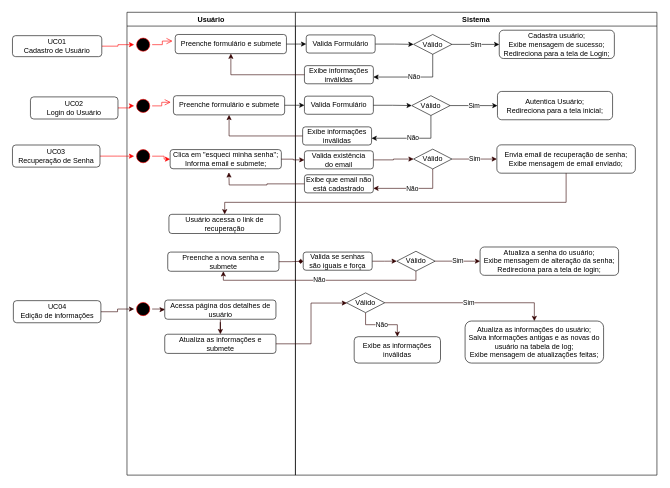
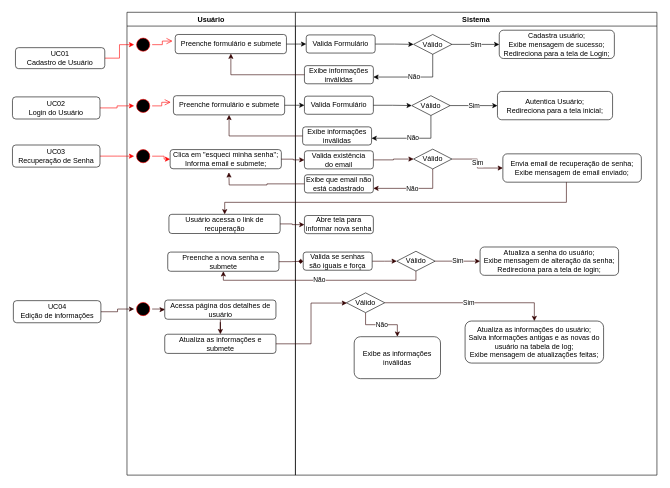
  <mxCell id="0" />
  <mxCell id="1" parent="0" />
  <mxCell id="2" value="" style="group" vertex="1" connectable="0" parent="1"><mxGeometry x="20" y="20" width="1075" height="772" as="geometry" /></mxCell>
  <mxCell id="3" value="Usuário" style="swimlane;whiteSpace=wrap;" parent="2" vertex="1"><mxGeometry x="191" width="281" height="772" as="geometry"><mxRectangle x="258" y="35" width="54" height="23" as="alternateBounds" /></mxGeometry></mxCell>
  <mxCell id="4" value="" style="ellipse;shape=startState;fillColor=#000000;strokeColor=#ff0000;" parent="3" vertex="1"><mxGeometry x="12" y="39" width="30" height="30" as="geometry" /></mxCell>
  <mxCell id="5" value="" style="edgeStyle=elbowEdgeStyle;elbow=horizontal;verticalAlign=bottom;endArrow=open;endSize=8;strokeColor=#FF0000;endFill=1;rounded=0" parent="3" source="4" edge="1"><mxGeometry x="100" y="40" as="geometry"><mxPoint x="76" y="48" as="targetPoint" /></mxGeometry></mxCell>
  <mxCell id="6" value="Preenche formulário e submete" style="rounded=1;whiteSpace=wrap;html=1;" vertex="1" parent="3"><mxGeometry x="80.5" y="37" width="185.5" height="32" as="geometry" /></mxCell>
  <mxCell id="7" style="edgeStyle=orthogonalEdgeStyle;rounded=0;orthogonalLoop=1;jettySize=auto;html=1;strokeColor=#FF0000;" edge="1" parent="3" source="8" target="10"><mxGeometry relative="1" as="geometry" /></mxCell>
  <mxCell id="8" value="" style="ellipse;shape=startState;fillColor=#000000;strokeColor=#ff0000;" vertex="1" parent="3"><mxGeometry x="12" y="225" width="30" height="30" as="geometry" /></mxCell>
  <mxCell id="9" value="" style="ellipse;shape=startState;fillColor=#000000;strokeColor=#ff0000;" vertex="1" parent="3"><mxGeometry x="12" y="141.12" width="30" height="30" as="geometry" /></mxCell>
  <mxCell id="10" value="Clica em &quot;esqueci minha senha&quot;;&lt;br&gt;Informa email e submete;" style="rounded=1;whiteSpace=wrap;html=1;" vertex="1" parent="3"><mxGeometry x="72" y="229" width="185.5" height="32" as="geometry" /></mxCell>
  <mxCell id="11" value="Usuário acessa o link de recuperação" style="rounded=1;whiteSpace=wrap;html=1;" vertex="1" parent="3"><mxGeometry x="70" y="337" width="185.5" height="32" as="geometry" /></mxCell>
  <mxCell id="12" value="Preenche a nova senha e submete" style="rounded=1;whiteSpace=wrap;html=1;" vertex="1" parent="3"><mxGeometry x="68" y="400" width="185.5" height="32" as="geometry" /></mxCell>
  <mxCell id="13" style="edgeStyle=orthogonalEdgeStyle;rounded=0;orthogonalLoop=1;jettySize=auto;html=1;strokeColor=#330000;" edge="1" parent="3" source="14" target="16"><mxGeometry relative="1" as="geometry" /></mxCell>
  <mxCell id="14" value="" style="ellipse;shape=startState;fillColor=#000000;strokeColor=#ff0000;" vertex="1" parent="3"><mxGeometry x="12" y="480" width="30" height="30" as="geometry" /></mxCell>
  <mxCell id="15" style="edgeStyle=orthogonalEdgeStyle;rounded=0;orthogonalLoop=1;jettySize=auto;html=1;strokeColor=#330000;" edge="1" parent="3" source="16" target="17"><mxGeometry relative="1" as="geometry" /></mxCell>
  <mxCell id="16" value="Acessa página dos detalhes de usuário" style="rounded=1;whiteSpace=wrap;html=1;" vertex="1" parent="3"><mxGeometry x="63" y="480" width="185.5" height="32" as="geometry" /></mxCell>
  <mxCell id="17" value="Atualiza as informações e submete" style="rounded=1;whiteSpace=wrap;html=1;" vertex="1" parent="3"><mxGeometry x="63" y="537" width="185.5" height="32" as="geometry" /></mxCell>
  <mxCell id="18" style="edgeStyle=orthogonalEdgeStyle;rounded=0;orthogonalLoop=1;jettySize=auto;html=1;strokeColor=#FF0000;" edge="1" parent="2" source="19" target="4"><mxGeometry relative="1" as="geometry" /></mxCell>
- <mxCell id="19" value="UC01&lt;br&gt;Cadastro de Usuário" style="rounded=1;whiteSpace=wrap;html=1;" vertex="1" parent="2"><mxGeometry y="39" width="149" height="35" as="geometry" /></mxCell>
+ <mxCell id="19" value="UC01&lt;br&gt;Cadastro de Usuário" style="rounded=1;whiteSpace=wrap;html=1;" vertex="1" parent="2"><mxGeometry x="5" y="59" width="149" height="35" as="geometry" /></mxCell>
  <mxCell id="20" value="Sistema" style="swimlane;whiteSpace=wrap;" vertex="1" parent="2"><mxGeometry x="472" width="603" height="772" as="geometry" /></mxCell>
  <mxCell id="21" style="edgeStyle=orthogonalEdgeStyle;rounded=0;orthogonalLoop=1;jettySize=auto;html=1;" edge="1" parent="20" source="22" target="24"><mxGeometry relative="1" as="geometry" /></mxCell>
  <mxCell id="22" value="Valida Formulário" style="rounded=1;whiteSpace=wrap;html=1;" vertex="1" parent="20"><mxGeometry x="18" y="37.75" width="115" height="30.25" as="geometry" /></mxCell>
  <mxCell id="23" value="Sim" style="edgeStyle=orthogonalEdgeStyle;rounded=0;orthogonalLoop=1;jettySize=auto;html=1;" edge="1" parent="20" source="24" target="25"><mxGeometry relative="1" as="geometry" /></mxCell>
  <mxCell id="24" value="Válido" style="rhombus;whiteSpace=wrap;html=1;" vertex="1" parent="20"><mxGeometry x="197" y="37" width="64" height="33" as="geometry" /></mxCell>
  <mxCell id="25" value="Cadastra usuário;&lt;br&gt;Exibe mensagem de sucesso;&lt;br&gt;Redireciona para a tela de Login;" style="rounded=1;whiteSpace=wrap;html=1;" vertex="1" parent="20"><mxGeometry x="340" y="29.88" width="192" height="47.25" as="geometry" /></mxCell>
  <mxCell id="26" value="Exibe informações inválidas" style="rounded=1;whiteSpace=wrap;html=1;" vertex="1" parent="20"><mxGeometry x="15" y="89" width="115" height="30.25" as="geometry" /></mxCell>
  <mxCell id="27" value="Não" style="edgeStyle=orthogonalEdgeStyle;rounded=0;orthogonalLoop=1;jettySize=auto;html=1;" edge="1" parent="20" source="24" target="26"><mxGeometry relative="1" as="geometry"><Array as="points"><mxPoint x="229" y="108" /></Array></mxGeometry></mxCell>
  <mxCell id="28" style="edgeStyle=orthogonalEdgeStyle;rounded=0;orthogonalLoop=1;jettySize=auto;html=1;strokeColor=#330000;" edge="1" parent="20" source="29" target="32"><mxGeometry relative="1" as="geometry" /></mxCell>
  <mxCell id="29" value="Valida existência&lt;br&gt;do email" style="rounded=1;whiteSpace=wrap;html=1;" vertex="1" parent="20"><mxGeometry x="15" y="231" width="115" height="30.25" as="geometry" /></mxCell>
  <mxCell id="30" value="Não" style="edgeStyle=orthogonalEdgeStyle;rounded=0;orthogonalLoop=1;jettySize=auto;html=1;entryX=1;entryY=0.75;entryDx=0;entryDy=0;strokeColor=#330000;" edge="1" parent="20" source="32" target="33"><mxGeometry relative="1" as="geometry"><Array as="points"><mxPoint x="229" y="294" /></Array></mxGeometry></mxCell>
  <mxCell id="31" value="Sim" style="edgeStyle=orthogonalEdgeStyle;rounded=0;orthogonalLoop=1;jettySize=auto;html=1;strokeColor=#330000;" edge="1" parent="20" source="32" target="34"><mxGeometry relative="1" as="geometry" /></mxCell>
  <mxCell id="32" value="Válido" style="rhombus;whiteSpace=wrap;html=1;" vertex="1" parent="20"><mxGeometry x="197" y="228.25" width="64" height="33" as="geometry" /></mxCell>
  <mxCell id="33" value="Exibe que email não está cadastrado" style="rounded=1;whiteSpace=wrap;html=1;" vertex="1" parent="20"><mxGeometry x="15" y="271" width="115" height="30.25" as="geometry" /></mxCell>
- <mxCell id="34" value="Envia email de recuperação de senha;&lt;br&gt;Exibe mensagem de email enviado;" style="rounded=1;whiteSpace=wrap;html=1;" vertex="1" parent="20"><mxGeometry x="336" y="221.13" width="231" height="47.25" as="geometry" /></mxCell>
+ <mxCell id="34" value="Envia email de recuperação de senha;&lt;br&gt;Exibe mensagem de email enviado;" style="rounded=1;whiteSpace=wrap;html=1;" vertex="1" parent="20"><mxGeometry x="346" y="236.13" width="231" height="47.25" as="geometry" /></mxCell>
+ <mxCell id="35" value="Abre tela para informar nova senha" style="rounded=1;whiteSpace=wrap;html=1;" vertex="1" parent="20"><mxGeometry x="15" y="339" width="115" height="30.25" as="geometry" /></mxCell>
  <mxCell id="36" style="edgeStyle=orthogonalEdgeStyle;rounded=0;orthogonalLoop=1;jettySize=auto;html=1;strokeColor=#330000;" edge="1" parent="20" source="37" target="38"><mxGeometry relative="1" as="geometry" /></mxCell>
  <mxCell id="37" value="Valida se senhas são iguais e força" style="rounded=1;whiteSpace=wrap;html=1;" vertex="1" parent="20"><mxGeometry x="13" y="400" width="115" height="30.25" as="geometry" /></mxCell>
  <mxCell id="38" value="Válido" style="rhombus;whiteSpace=wrap;html=1;" vertex="1" parent="20"><mxGeometry x="169" y="398.62" width="64" height="33" as="geometry" /></mxCell>
  <mxCell id="39" value="Atualiza a senha do usuário;&lt;br&gt;Exibe mensagem de alteração da senha;&lt;br&gt;Redireciona para a tela de login;" style="rounded=1;whiteSpace=wrap;html=1;" vertex="1" parent="20"><mxGeometry x="308" y="391.5" width="231" height="47.25" as="geometry" /></mxCell>
  <mxCell id="40" value="Sim" style="edgeStyle=orthogonalEdgeStyle;rounded=0;orthogonalLoop=1;jettySize=auto;html=1;strokeColor=#330000;" edge="1" parent="20" source="38" target="39"><mxGeometry relative="1" as="geometry" /></mxCell>
  <mxCell id="41" value="Não" style="edgeStyle=orthogonalEdgeStyle;rounded=0;orthogonalLoop=1;jettySize=auto;html=1;strokeColor=#330000;" edge="1" parent="20" source="43" target="45"><mxGeometry relative="1" as="geometry" /></mxCell>
  <mxCell id="42" value="Sim" style="edgeStyle=orthogonalEdgeStyle;rounded=0;orthogonalLoop=1;jettySize=auto;html=1;strokeColor=#330000;" edge="1" parent="20" source="43" target="44"><mxGeometry relative="1" as="geometry" /></mxCell>
  <mxCell id="43" value="Válido" style="rhombus;whiteSpace=wrap;html=1;" vertex="1" parent="20"><mxGeometry x="85" y="468" width="64" height="33" as="geometry" /></mxCell>
  <mxCell id="44" value="Atualiza as informações do usuário;&lt;br&gt;Salva informações antigas e as novas do usuário na tabela de log;&lt;br&gt;Exibe mensagem de atualizações feitas;" style="rounded=1;whiteSpace=wrap;html=1;" vertex="1" parent="20"><mxGeometry x="283" y="515" width="231" height="70.12" as="geometry" /></mxCell>
- <mxCell id="45" value="Exibe as informações inválidas&lt;br&gt;" style="rounded=1;whiteSpace=wrap;html=1;" vertex="1" parent="20"><mxGeometry x="98" y="541.12" width="144" height="44" as="geometry" /></mxCell>
+ <mxCell id="45" value="Exibe as informações inválidas&lt;br&gt;" style="rounded=1;whiteSpace=wrap;html=1;" vertex="1" parent="20"><mxGeometry x="98" y="541.12" width="144" height="70" as="geometry" /></mxCell>
  <mxCell id="46" value="" style="edgeStyle=orthogonalEdgeStyle;rounded=0;orthogonalLoop=1;jettySize=auto;html=1;" edge="1" parent="2" source="6" target="22"><mxGeometry relative="1" as="geometry" /></mxCell>
  <mxCell id="47" style="edgeStyle=orthogonalEdgeStyle;rounded=0;orthogonalLoop=1;jettySize=auto;html=1;strokeColor=#330000;" edge="1" parent="2" source="26" target="6"><mxGeometry relative="1" as="geometry" /></mxCell>
  <mxCell id="48" value="" style="edgeStyle=elbowEdgeStyle;elbow=horizontal;verticalAlign=bottom;endArrow=open;endSize=8;strokeColor=#FF0000;endFill=1;rounded=0" edge="1" parent="2" source="9"><mxGeometry x="30" y="107.12" as="geometry"><mxPoint x="264" y="150.12" as="targetPoint" /></mxGeometry></mxCell>
  <mxCell id="49" value="Preenche formulário e submete" style="rounded=1;whiteSpace=wrap;html=1;" vertex="1" parent="2"><mxGeometry x="268.5" y="139.12" width="185.5" height="32" as="geometry" /></mxCell>
  <mxCell id="50" style="edgeStyle=orthogonalEdgeStyle;rounded=0;orthogonalLoop=1;jettySize=auto;html=1;strokeColor=#FF0000;" edge="1" parent="2" source="51" target="9"><mxGeometry relative="1" as="geometry" /></mxCell>
- <mxCell id="51" value="UC02&lt;br&gt;Login do Usuário" style="rounded=1;whiteSpace=wrap;html=1;" vertex="1" parent="2"><mxGeometry x="30" y="141.12" width="146" height="36.88" as="geometry" /></mxCell>
+ <mxCell id="51" value="UC02&lt;br&gt;Login do Usuário" style="rounded=1;whiteSpace=wrap;html=1;" vertex="1" parent="2"><mxGeometry y="141.12" width="146" height="36.88" as="geometry" /></mxCell>
  <mxCell id="52" value="Valida Formulário" style="rounded=1;whiteSpace=wrap;html=1;" vertex="1" parent="2"><mxGeometry x="487" y="139.87" width="115" height="30.25" as="geometry" /></mxCell>
  <mxCell id="53" value="Válido" style="rhombus;whiteSpace=wrap;html=1;" vertex="1" parent="2"><mxGeometry x="666" y="139.12" width="64" height="33" as="geometry" /></mxCell>
  <mxCell id="54" value="Autentica Usuário;&lt;br&gt;Redireciona para a tela inicial;" style="rounded=1;whiteSpace=wrap;html=1;" vertex="1" parent="2"><mxGeometry x="809" y="132" width="192" height="47.25" as="geometry" /></mxCell>
  <mxCell id="55" value="Exibe informações inválidas" style="rounded=1;whiteSpace=wrap;html=1;" vertex="1" parent="2"><mxGeometry x="484" y="191.12" width="115" height="30.25" as="geometry" /></mxCell>
  <mxCell id="56" value="Não" style="edgeStyle=orthogonalEdgeStyle;rounded=0;orthogonalLoop=1;jettySize=auto;html=1;" edge="1" parent="2" source="53" target="55"><mxGeometry relative="1" as="geometry"><Array as="points"><mxPoint x="698" y="210.12" /></Array></mxGeometry></mxCell>
  <mxCell id="57" value="" style="edgeStyle=orthogonalEdgeStyle;rounded=0;orthogonalLoop=1;jettySize=auto;html=1;" edge="1" parent="2" source="49" target="52"><mxGeometry relative="1" as="geometry" /></mxCell>
  <mxCell id="58" style="edgeStyle=orthogonalEdgeStyle;rounded=0;orthogonalLoop=1;jettySize=auto;html=1;strokeColor=#330000;" edge="1" parent="2" source="55" target="49"><mxGeometry relative="1" as="geometry" /></mxCell>
  <mxCell id="59" style="edgeStyle=orthogonalEdgeStyle;rounded=0;orthogonalLoop=1;jettySize=auto;html=1;strokeColor=#FF0000;" edge="1" parent="2" source="60" target="8"><mxGeometry relative="1" as="geometry" /></mxCell>
  <mxCell id="60" value="UC03&lt;br&gt;Recuperação de Senha" style="rounded=1;whiteSpace=wrap;html=1;" vertex="1" parent="2"><mxGeometry y="221.37" width="146" height="36.88" as="geometry" /></mxCell>
  <mxCell id="61" style="edgeStyle=orthogonalEdgeStyle;rounded=0;orthogonalLoop=1;jettySize=auto;html=1;strokeColor=#330000;" edge="1" parent="2" source="10" target="29"><mxGeometry relative="1" as="geometry" /></mxCell>
  <mxCell id="62" style="edgeStyle=orthogonalEdgeStyle;rounded=0;orthogonalLoop=1;jettySize=auto;html=1;strokeColor=#330000;" edge="1" parent="2" source="33"><mxGeometry relative="1" as="geometry"><mxPoint x="361" y="267" as="targetPoint" /></mxGeometry></mxCell>
  <mxCell id="63" style="edgeStyle=orthogonalEdgeStyle;rounded=0;orthogonalLoop=1;jettySize=auto;html=1;strokeColor=#330000;" edge="1" parent="2" source="34" target="11"><mxGeometry relative="1" as="geometry"><Array as="points"><mxPoint x="924" y="317" /><mxPoint x="354" y="317" /></Array></mxGeometry></mxCell>
+ <mxCell id="64" style="edgeStyle=orthogonalEdgeStyle;rounded=0;orthogonalLoop=1;jettySize=auto;html=1;strokeColor=#330000;" edge="1" parent="2" source="11" target="35"><mxGeometry relative="1" as="geometry" /></mxCell>
  <mxCell id="65" style="edgeStyle=orthogonalEdgeStyle;rounded=0;orthogonalLoop=1;jettySize=auto;html=1;" edge="1" parent="2" source="52" target="53"><mxGeometry relative="1" as="geometry" /></mxCell>
  <mxCell id="66" style="edgeStyle=orthogonalEdgeStyle;rounded=0;orthogonalLoop=1;jettySize=auto;html=1;strokeColor=#330000;endArrow=diamond;" edge="1" parent="2" source="12" target="37"><mxGeometry relative="1" as="geometry" /></mxCell>
  <mxCell id="67" value="Sim" style="edgeStyle=orthogonalEdgeStyle;rounded=0;orthogonalLoop=1;jettySize=auto;html=1;" edge="1" parent="2" source="53" target="54"><mxGeometry relative="1" as="geometry" /></mxCell>
  <mxCell id="68" value="Não" style="edgeStyle=orthogonalEdgeStyle;rounded=0;orthogonalLoop=1;jettySize=auto;html=1;strokeColor=#330000;entryX=0.5;entryY=1;entryDx=0;entryDy=0;" edge="1" parent="2" source="38" target="12"><mxGeometry relative="1" as="geometry"><mxPoint x="657" y="530" as="targetPoint" /><Array as="points"><mxPoint x="673" y="447" /><mxPoint x="352" y="447" /></Array></mxGeometry></mxCell>
  <mxCell id="69" style="edgeStyle=orthogonalEdgeStyle;rounded=0;orthogonalLoop=1;jettySize=auto;html=1;strokeColor=#330000;" edge="1" parent="2" source="70" target="14"><mxGeometry relative="1" as="geometry" /></mxCell>
  <mxCell id="70" value="UC04&lt;br&gt;Edição de informações" style="rounded=1;whiteSpace=wrap;html=1;" vertex="1" parent="2"><mxGeometry x="1.5" y="481" width="146" height="36.88" as="geometry" /></mxCell>
  <mxCell id="71" style="edgeStyle=orthogonalEdgeStyle;rounded=0;orthogonalLoop=1;jettySize=auto;html=1;strokeColor=#330000;" edge="1" parent="2" source="17" target="43"><mxGeometry relative="1" as="geometry"><Array as="points"><mxPoint x="498" y="553" /><mxPoint x="498" y="485" /></Array></mxGeometry></mxCell>
